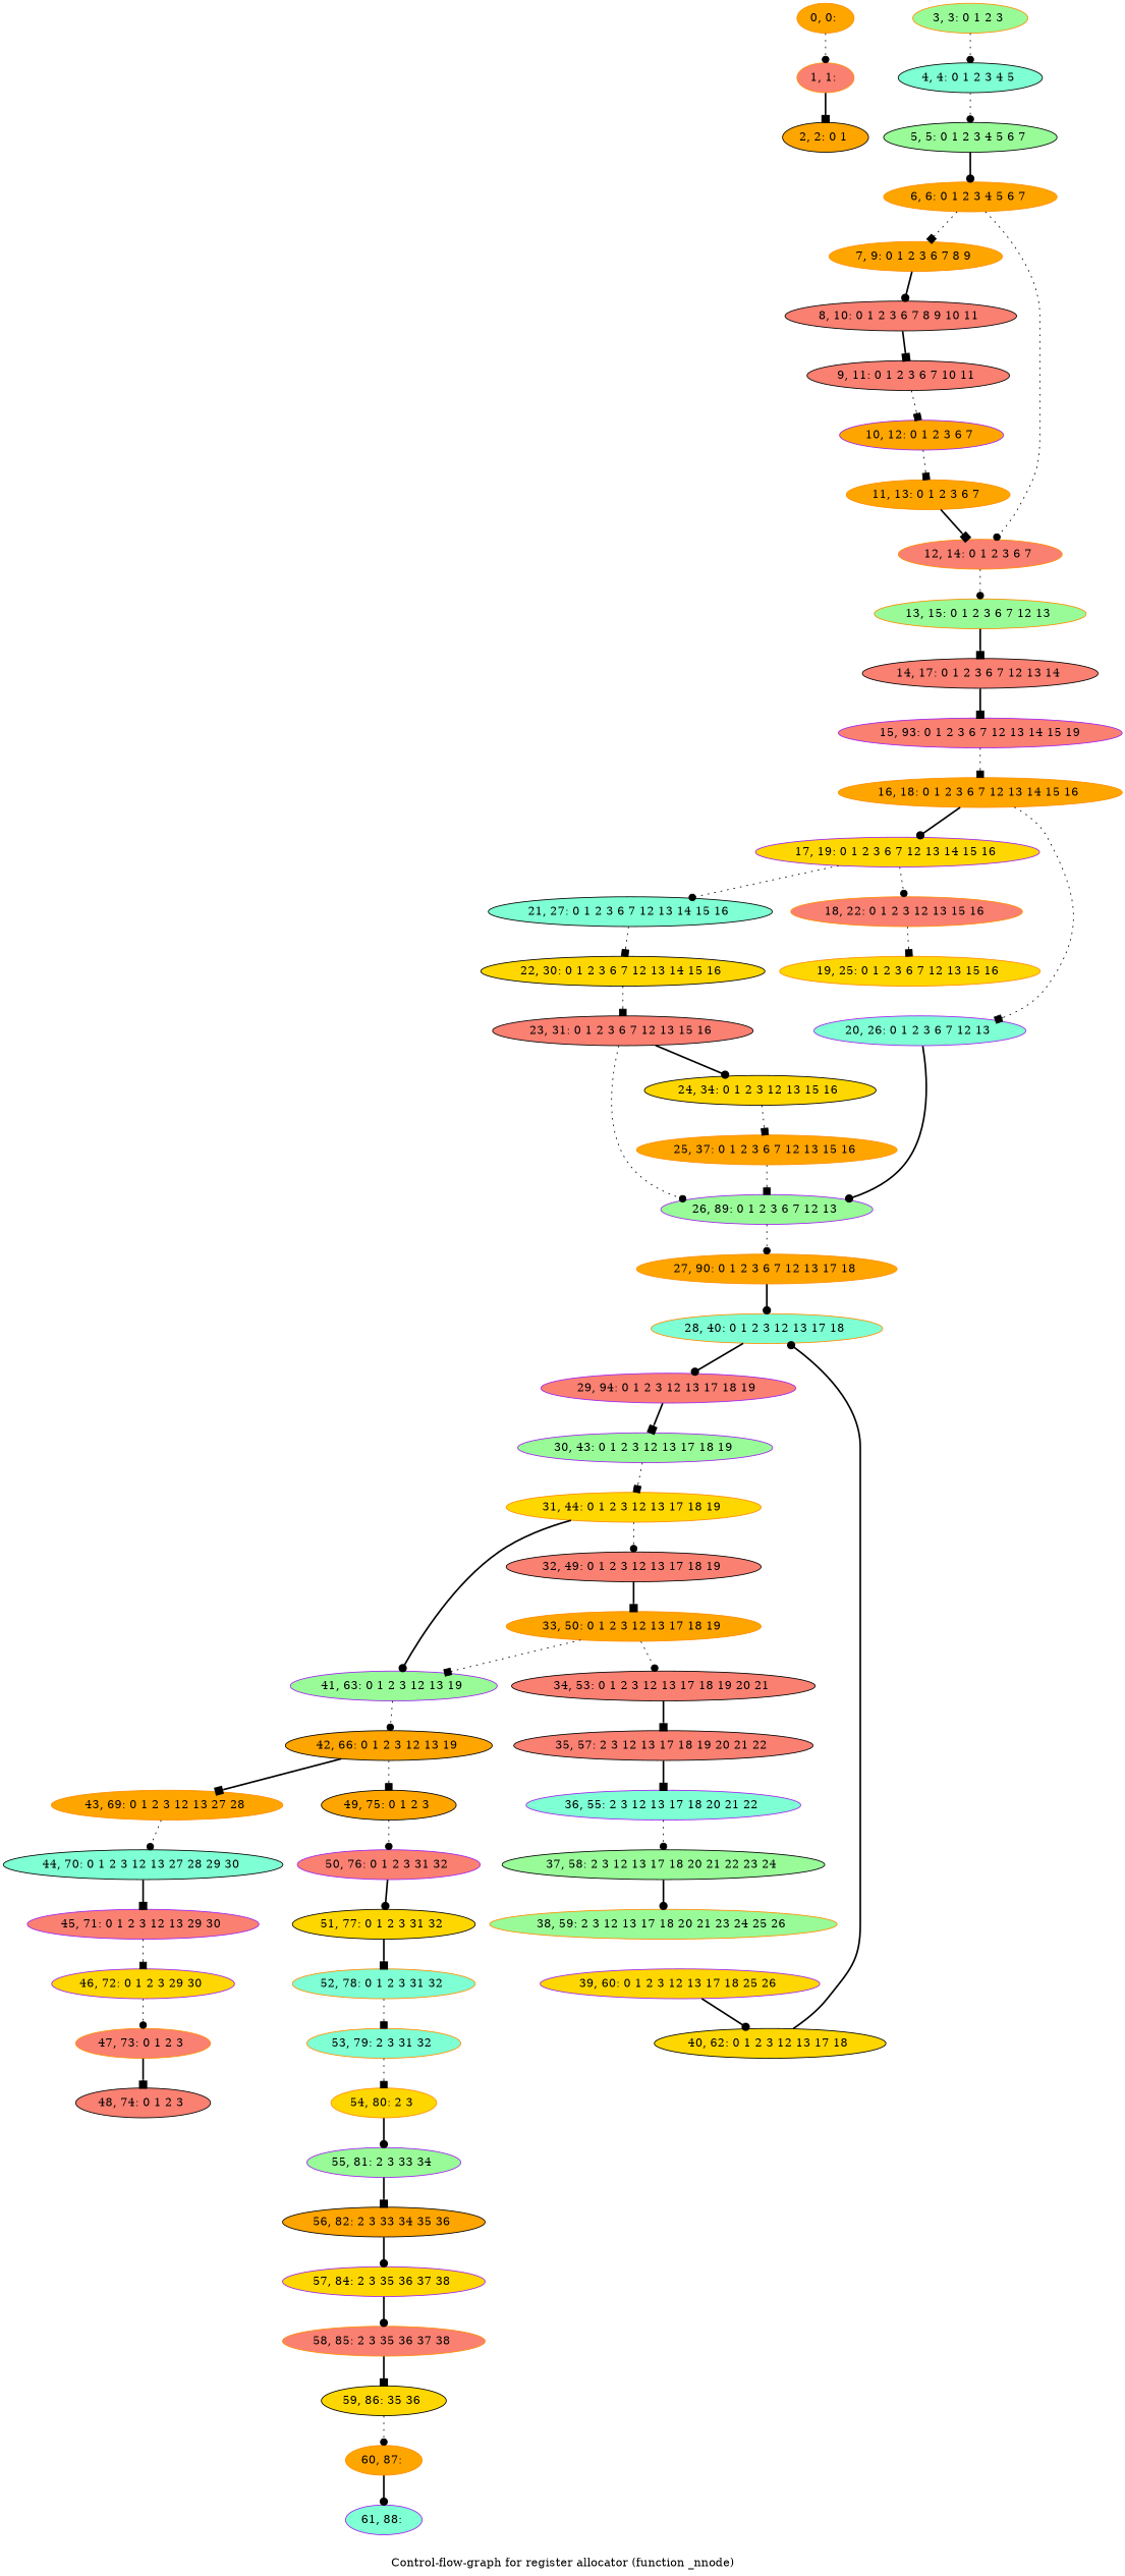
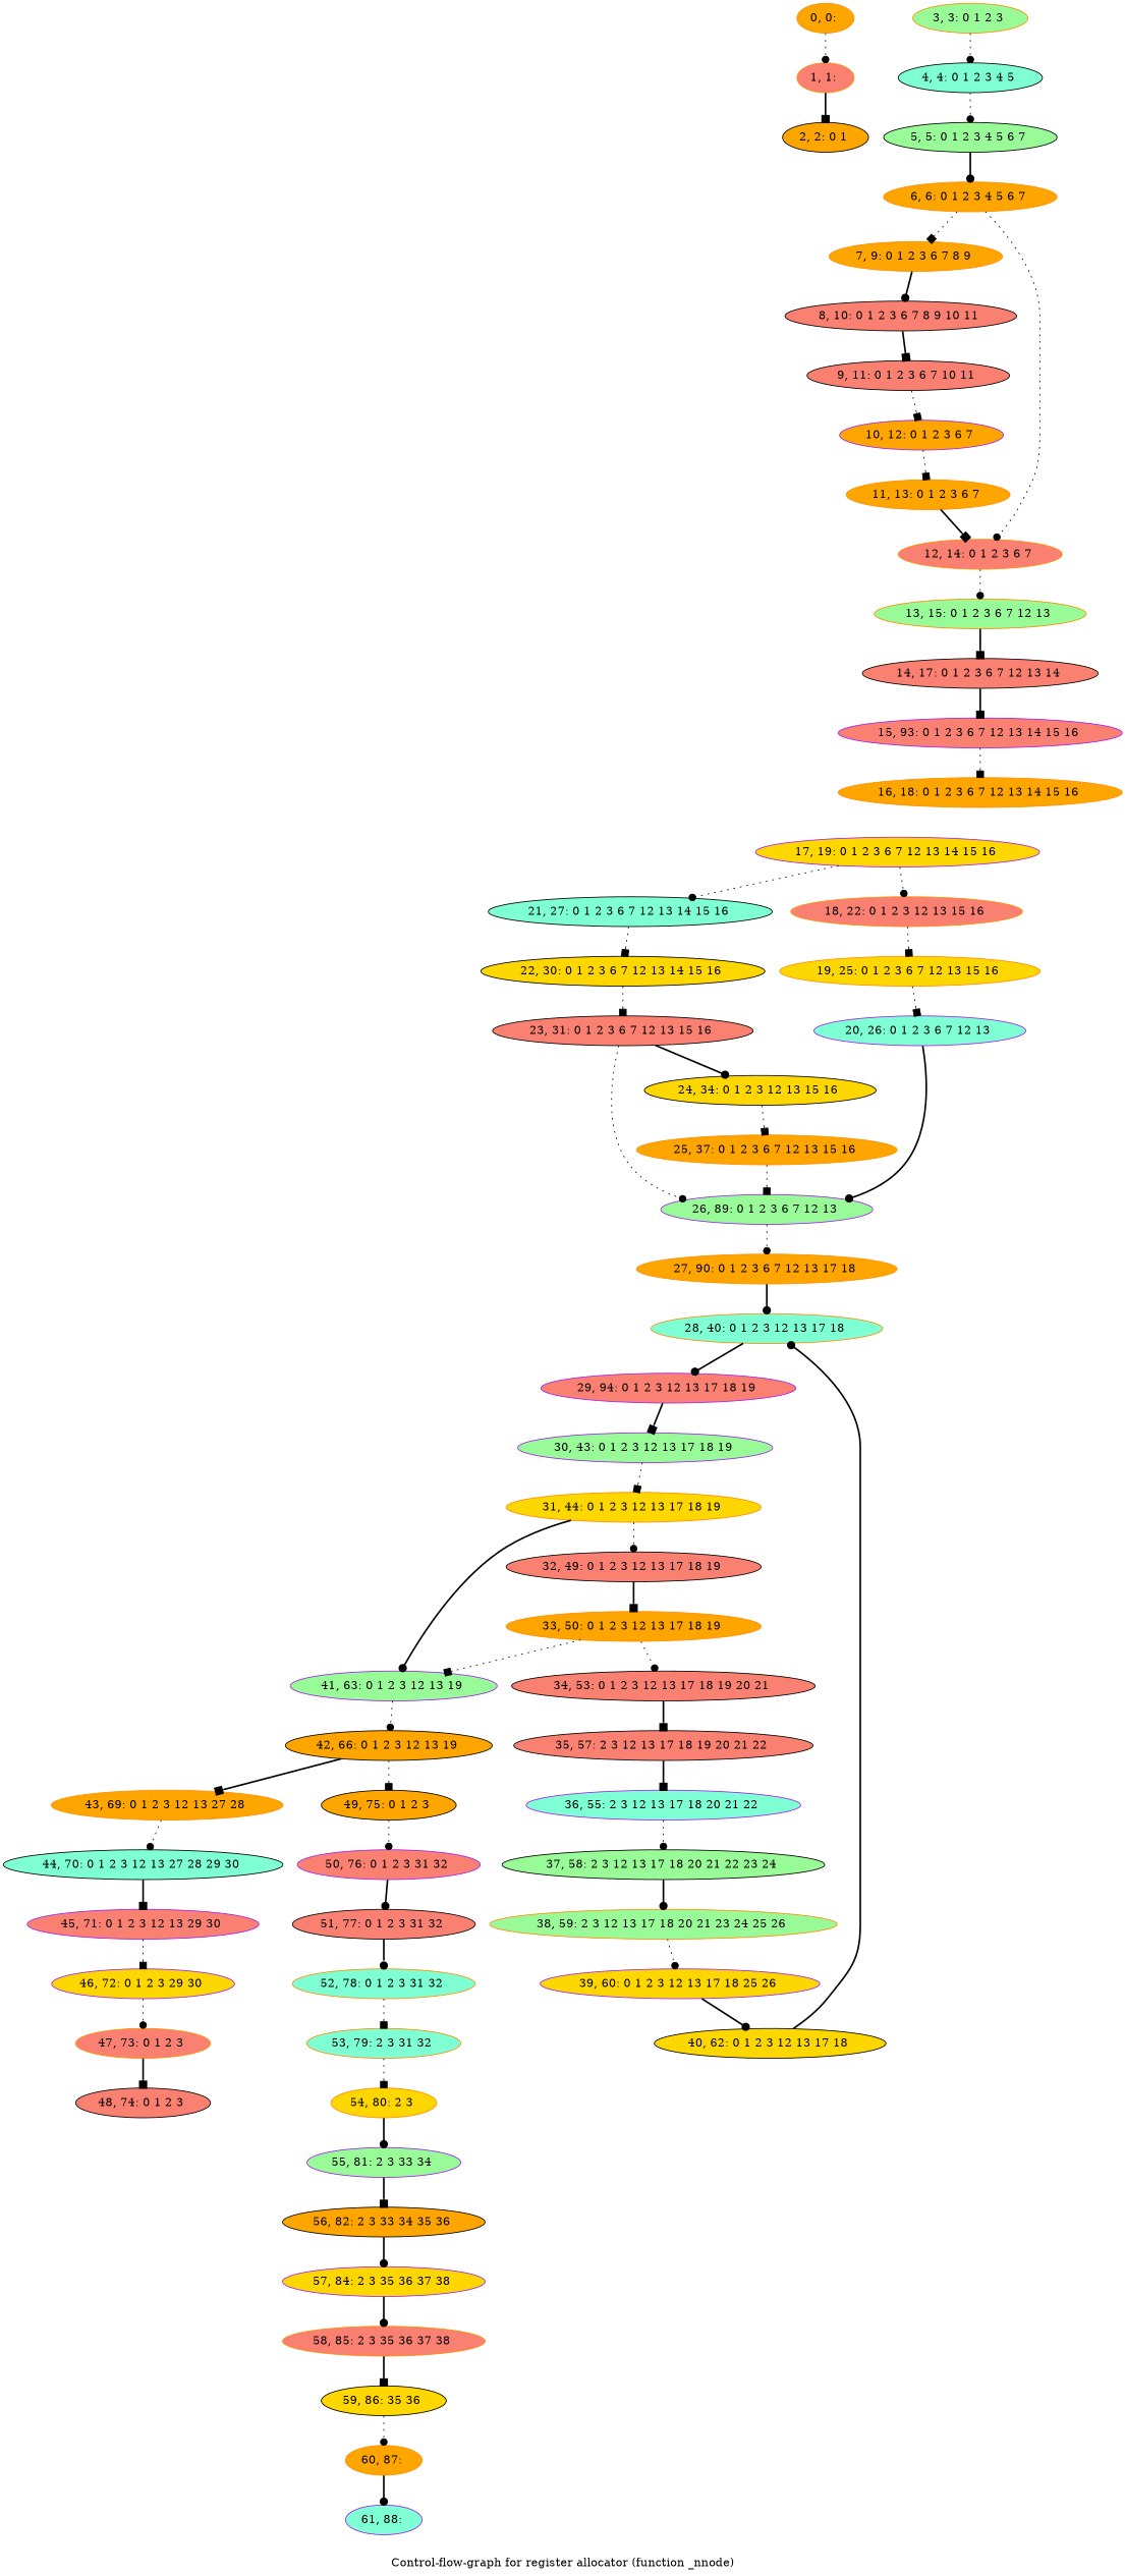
  digraph {
    label="Control-flow-graph for register allocator (function _nnode)"
    node [color=darkorange fillcolor=salmon style=filled]
    edge [arrowhead=dot style=dotted]
    n1 [fillcolor=orange label="0, 0: "]
    n2 [label="1, 1: "]
    n3 [color=black fillcolor=orange label="2, 2: 0 1 "]
    n4 [fillcolor=palegreen label="3, 3: 0 1 2 3 "]
    n5 [color=black fillcolor=aquamarine label="4, 4: 0 1 2 3 4 5 "]
    n6 [color=black fillcolor=palegreen label="5, 5: 0 1 2 3 4 5 6 7 "]
    n7 [fillcolor=orange label="6, 6: 0 1 2 3 4 5 6 7 "]
    n8 [fillcolor=orange label="7, 9: 0 1 2 3 6 7 8 9 "]
    n9 [label="12, 14: 0 1 2 3 6 7 "]
    n10 [color=black label="8, 10: 0 1 2 3 6 7 8 9 10 11 "]
    n11 [fillcolor=palegreen label="13, 15: 0 1 2 3 6 7 12 13 "]
    n12 [color=black label="9, 11: 0 1 2 3 6 7 10 11 "]
    n13 [color=purple fillcolor=orange label="10, 12: 0 1 2 3 6 7 "]
    n14 [fillcolor=orange label="11, 13: 0 1 2 3 6 7 "]
    n15 [color=black label="14, 17: 0 1 2 3 6 7 12 13 14 "]
-   n16 [color=purple label="15, 93: 0 1 2 3 6 7 12 13 14 15 19"]
+   n16 [color=purple label="15, 93: 0 1 2 3 6 7 12 13 14 15 16 "]
    n17 [fillcolor=orange label="16, 18: 0 1 2 3 6 7 12 13 14 15 16 "]
    n18 [color=purple fillcolor=gold label="17, 19: 0 1 2 3 6 7 12 13 14 15 16 "]
    n19 [label="18, 22: 0 1 2 3 12 13 15 16 "]
    n20 [color=black fillcolor=aquamarine label="21, 27: 0 1 2 3 6 7 12 13 14 15 16 "]
    n21 [fillcolor=gold label="19, 25: 0 1 2 3 6 7 12 13 15 16 "]
    n22 [color=black fillcolor=gold label="22, 30: 0 1 2 3 6 7 12 13 14 15 16 "]
    n23 [color=purple fillcolor=aquamarine label="20, 26: 0 1 2 3 6 7 12 13 "]
    n24 [color=purple fillcolor=palegreen label="26, 89: 0 1 2 3 6 7 12 13 "]
    n25 [fillcolor=orange label="27, 90: 0 1 2 3 6 7 12 13 17 18 "]
    n26 [color=black label="23, 31: 0 1 2 3 6 7 12 13 15 16 "]
    n27 [color=black fillcolor=gold label="24, 34: 0 1 2 3 12 13 15 16 "]
    n28 [fillcolor=orange label="25, 37: 0 1 2 3 6 7 12 13 15 16 "]
    n29 [fillcolor=aquamarine label="28, 40: 0 1 2 3 12 13 17 18 "]
    n30 [color=purple label="29, 94: 0 1 2 3 12 13 17 18 19 "]
    n31 [color=purple fillcolor=palegreen label="30, 43: 0 1 2 3 12 13 17 18 19 "]
    n32 [fillcolor=gold label="31, 44: 0 1 2 3 12 13 17 18 19 "]
    n33 [color=black label="32, 49: 0 1 2 3 12 13 17 18 19 "]
    n34 [color=purple fillcolor=palegreen label="41, 63: 0 1 2 3 12 13 19 "]
    n35 [fillcolor=orange label="33, 50: 0 1 2 3 12 13 17 18 19 "]
    n36 [color=black fillcolor=orange label="42, 66: 0 1 2 3 12 13 19 "]
    n37 [color=black label="34, 53: 0 1 2 3 12 13 17 18 19 20 21 "]
    n38 [color=black label="35, 57: 2 3 12 13 17 18 19 20 21 22 "]
    n39 [color=purple fillcolor=aquamarine label="36, 55: 2 3 12 13 17 18 20 21 22 "]
    n40 [color=black fillcolor=palegreen label="37, 58: 2 3 12 13 17 18 20 21 22 23 24 "]
    n41 [fillcolor=palegreen label="38, 59: 2 3 12 13 17 18 20 21 23 24 25 26 "]
    n42 [color=purple fillcolor=gold label="39, 60: 0 1 2 3 12 13 17 18 25 26 "]
    n43 [color=black fillcolor=gold label="40, 62: 0 1 2 3 12 13 17 18 "]
    n44 [fillcolor=orange label="43, 69: 0 1 2 3 12 13 27 28 "]
    n45 [color=black fillcolor=orange label="49, 75: 0 1 2 3 "]
    n46 [color=black fillcolor=aquamarine label="44, 70: 0 1 2 3 12 13 27 28 29 30 "]
    n47 [color=purple label="50, 76: 0 1 2 3 31 32 "]
    n48 [color=purple label="45, 71: 0 1 2 3 12 13 29 30 "]
    n49 [color=purple fillcolor=gold label="46, 72: 0 1 2 3 29 30 "]
    n50 [label="47, 73: 0 1 2 3 "]
    n51 [color=black label="48, 74: 0 1 2 3 "]
-   n52 [color=black fillcolor=gold label="51, 77: 0 1 2 3 31 32 "]
+   n52 [color=black label="51, 77: 0 1 2 3 31 32 "]
    n53 [fillcolor=aquamarine label="52, 78: 0 1 2 3 31 32 "]
    n54 [fillcolor=aquamarine label="53, 79: 2 3 31 32 "]
    n55 [fillcolor=gold label="54, 80: 2 3 "]
    n56 [color=purple fillcolor=palegreen label="55, 81: 2 3 33 34 "]
    n57 [color=black fillcolor=orange label="56, 82: 2 3 33 34 35 36 "]
    n58 [color=purple fillcolor=gold label="57, 84: 2 3 35 36 37 38 "]
    n59 [label="58, 85: 2 3 35 36 37 38 "]
    n60 [color=black fillcolor=gold label="59, 86: 35 36 "]
    n61 [fillcolor=orange label="60, 87: "]
    n62 [color=purple fillcolor=aquamarine label="61, 88: "]
    n1 -> n2
    n2 -> n3 [arrowhead=box style=bold]
    n4 -> n5
    n5 -> n6
    n6 -> n7 [style=bold]
    n7 -> n8 [arrowhead=box]
    n7 -> n9
    n8 -> n10 [style=bold]
    n9 -> n11
    n10 -> n12 [arrowhead=box style=bold]
    n11 -> n15 [arrowhead=box style=bold]
    n12 -> n13 [arrowhead=box]
    n13 -> n14 [arrowhead=box]
    n14 -> n9 [arrowhead=box style=bold]
    n15 -> n16 [arrowhead=box style=bold]
    n16 -> n17 [arrowhead=box]
-   n17 -> n18 [style=bold]
    n18 -> n19
    n18 -> n20
    n19 -> n21 [arrowhead=box]
    n20 -> n22 [arrowhead=box]
-   n17 -> n23 [arrowhead=box]
+   n21 -> n23 [arrowhead=box]
    n22 -> n26 [arrowhead=box]
    n23 -> n24 [style=bold]
    n24 -> n25
    n25 -> n29 [style=bold]
    n26 -> n24
    n26 -> n27 [style=bold]
    n27 -> n28 [arrowhead=box]
    n28 -> n24 [arrowhead=box]
    n29 -> n30 [style=bold]
    n30 -> n31 [arrowhead=box style=bold]
    n31 -> n32 [arrowhead=box]
    n32 -> n33
    n32 -> n34 [style=bold]
    n33 -> n35 [arrowhead=box style=bold]
    n34 -> n36
    n35 -> n34 [arrowhead=box]
    n35 -> n37
    n36 -> n44 [arrowhead=box style=bold]
    n36 -> n45 [arrowhead=box]
    n37 -> n38 [arrowhead=box style=bold]
    n38 -> n39 [arrowhead=box style=bold]
    n39 -> n40
    n40 -> n41 [style=bold]
+   n41 -> n42
    n42 -> n43 [style=bold]
    n43 -> n29 [style=bold]
    n44 -> n46
    n45 -> n47
    n46 -> n48 [arrowhead=box style=bold]
    n47 -> n52 [style=bold]
    n48 -> n49 [arrowhead=box]
    n49 -> n50
    n50 -> n51 [arrowhead=box style=bold]
-   n52 -> n53 [arrowhead=box style=bold]
+   n52 -> n53 [style=bold]
    n53 -> n54 [arrowhead=box]
    n54 -> n55 [arrowhead=box]
    n55 -> n56 [style=bold]
    n56 -> n57 [arrowhead=box style=bold]
    n57 -> n58 [style=bold]
    n58 -> n59 [style=bold]
    n59 -> n60 [arrowhead=box style=bold]
    n60 -> n61
    n61 -> n62 [style=bold]
  }
